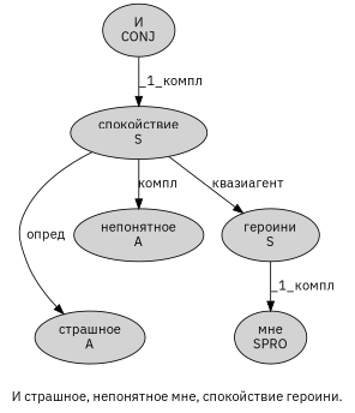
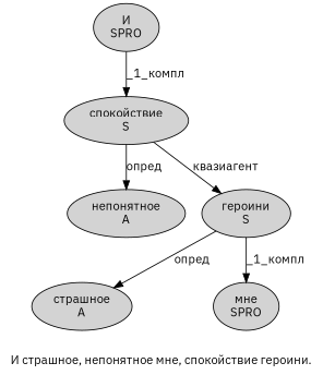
  digraph {
    fontname="IBM Plex Sans"
    label="И страшное, непонятное мне, спокойствие героини."
    node [fillcolor=lightgray fontname="IBM Plex Sans" penwidth=1 shape=ellipse style=filled]
    edge [fontname="IBM Plex Sans"]
-   n1 [label="И\nCONJ"]
+   n1 [label="И\nSPRO"]
    n2 [label="спокойствие\nS"]
    n3 [label="страшное\nA"]
    n4 [label="непонятное\nA"]
    n5 [label="героини\nS"]
    n6 [label="мне\nSPRO"]
    n1 -> n2 [label="_1_компл"]
-   n2 -> n3 [label="опред"]
-   n2 -> n4 [label="компл"]
+   n5 -> n3 [label="опред"]
+   n2 -> n4 [label="опред"]
    n2 -> n5 [label="квазиагент"]
    n5 -> n6 [label="_1_компл"]
  }
